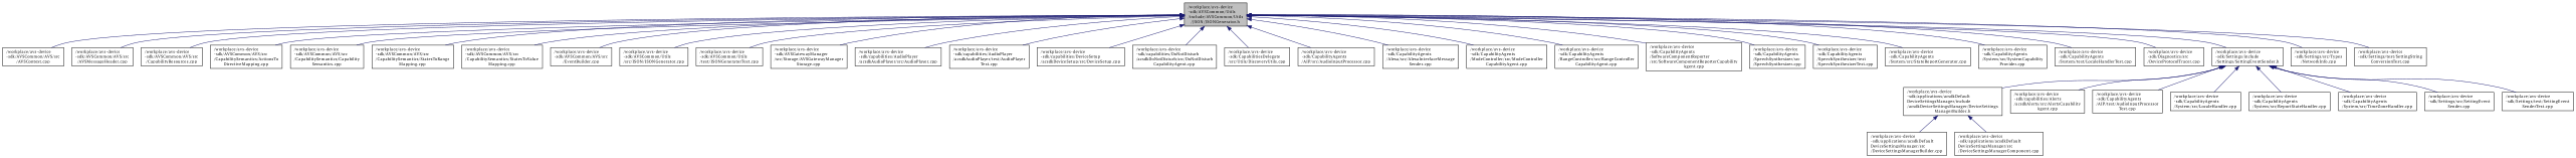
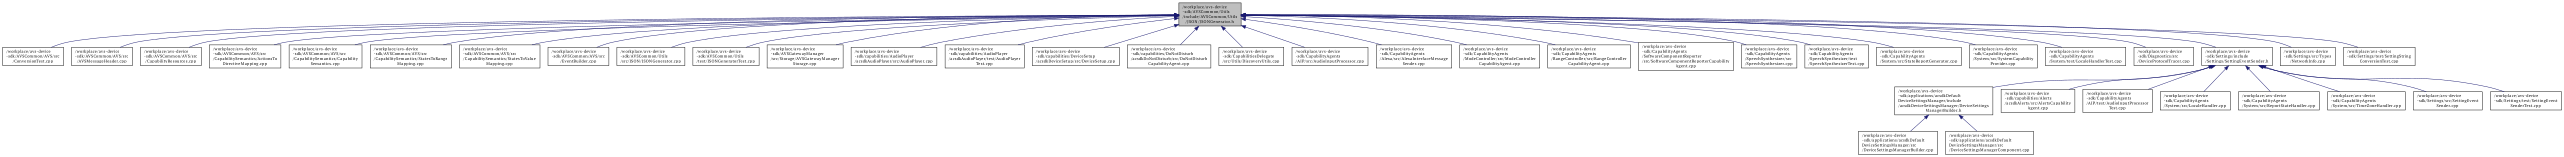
  digraph {
    fontname="PT Serif"
    node [color=black fillcolor=white fontname="PT Serif" fontsize=10 shape=record style=filled]
    edge [color=midnightblue dir=back fontname="PT Serif" fontsize=10 labelfontname=Helvetica labelfontsize=10 style=solid]
    n1 [fillcolor=grey75 fontcolor=black height=0.2 label="/workplace/avs-device\l-sdk/AVSCommon/Utils\l/include/AVSCommon/Utils\l/JSON/JSONGenerator.h" width=0.4]
-   n2 [height=0.2 label="/workplace/avs-device\l-sdk/AVSCommon/AVS/src\l/AVSContext.cpp" width=0.4]
+   n2 [height=0.2 label="/workplace/avs-device\l-sdk/AVSCommon/AVS/src\l/ConversionTest.cpp" width=0.4]
    n3 [height=0.2 label="/workplace/avs-device\l-sdk/AVSCommon/AVS/src\l/AVSMessageHeader.cpp" width=0.4]
    n4 [height=0.2 label="/workplace/avs-device\l-sdk/AVSCommon/AVS/src\l/CapabilityResources.cpp" width=0.4]
    n5 [height=0.2 label="/workplace/avs-device\l-sdk/AVSCommon/AVS/src\l/CapabilitySemantics/ActionsTo\lDirectiveMapping.cpp" width=0.4]
    n6 [height=0.2 label="/workplace/avs-device\l-sdk/AVSCommon/AVS/src\l/CapabilitySemantics/Capability\lSemantics.cpp" width=0.4]
    n7 [height=0.2 label="/workplace/avs-device\l-sdk/AVSCommon/AVS/src\l/CapabilitySemantics/StatesToRange\lMapping.cpp" width=0.4]
    n8 [height=0.2 label="/workplace/avs-device\l-sdk/AVSCommon/AVS/src\l/CapabilitySemantics/StatesToValue\lMapping.cpp" width=0.4]
    n9 [height=0.2 label="/workplace/avs-device\l-sdk/AVSCommon/AVS/src\l/EventBuilder.cpp" width=0.4]
    n10 [height=0.2 label="/workplace/avs-device\l-sdk/AVSCommon/Utils\l/src/JSON/JSONGenerator.cpp" width=0.4]
    n11 [height=0.2 label="/workplace/avs-device\l-sdk/AVSCommon/Utils\l/test/JSONGeneratorTest.cpp" width=0.4]
    n12 [height=0.2 label="/workplace/avs-device\l-sdk/AVSGatewayManager\l/src/Storage/AVSGatewayManager\lStorage.cpp" width=0.4]
    n13 [height=0.2 label="/workplace/avs-device\l-sdk/capabilities/AudioPlayer\l/acsdkAudioPlayer/src/AudioPlayer.cpp" width=0.4]
    n14 [height=0.2 label="/workplace/avs-device\l-sdk/capabilities/AudioPlayer\l/acsdkAudioPlayer/test/AudioPlayer\lTest.cpp" width=0.4]
    n15 [height=0.2 label="/workplace/avs-device\l-sdk/capabilities/DeviceSetup\l/acsdkDeviceSetup/src/DeviceSetup.cpp" width=0.4]
    n16 [height=0.2 label="/workplace/avs-device\l-sdk/capabilities/DoNotDisturb\l/acsdkDoNotDisturb/src/DoNotDisturb\lCapabilityAgent.cpp" width=0.4]
    n17 [height=0.2 label="/workplace/avs-device\l-sdk/CapabilitiesDelegate\l/src/Utils/DiscoveryUtils.cpp" width=0.4]
    n18 [height=0.2 label="/workplace/avs-device\l-sdk/CapabilityAgents\l/AIP/src/AudioInputProcessor.cpp" width=0.4]
    n19 [height=0.2 label="/workplace/avs-device\l-sdk/CapabilityAgents\l/Alexa/src/AlexaInterfaceMessage\lSender.cpp" width=0.4]
    n20 [height=0.2 label="/workplace/avs-device\l-sdk/CapabilityAgents\l/ModeController/src/ModeController\lCapabilityAgent.cpp" width=0.4]
    n21 [height=0.2 label="/workplace/avs-device\l-sdk/CapabilityAgents\l/RangeController/src/RangeController\lCapabilityAgent.cpp" width=0.4]
    n22 [height=0.2 label="/workplace/avs-device\l-sdk/CapabilityAgents\l/SoftwareComponentReporter\l/src/SoftwareComponentReporterCapability\lAgent.cpp" width=0.4]
    n23 [height=0.2 label="/workplace/avs-device\l-sdk/CapabilityAgents\l/SpeechSynthesizer/src\l/SpeechSynthesizer.cpp" width=0.4]
    n24 [height=0.2 label="/workplace/avs-device\l-sdk/CapabilityAgents\l/SpeechSynthesizer/test\l/SpeechSynthesizerTest.cpp" width=0.4]
    n25 [height=0.2 label="/workplace/avs-device\l-sdk/CapabilityAgents\l/System/src/StateReportGenerator.cpp" width=0.4]
    n26 [height=0.2 label="/workplace/avs-device\l-sdk/CapabilityAgents\l/System/src/SystemCapability\lProvider.cpp" width=0.4]
    n27 [height=0.2 label="/workplace/avs-device\l-sdk/CapabilityAgents\l/System/test/LocaleHandlerTest.cpp" width=0.4]
    n28 [height=0.2 label="/workplace/avs-device\l-sdk/Diagnostics/src\l/DeviceProtocolTracer.cpp" width=0.4]
    n29 [height=0.2 label="/workplace/avs-device\l-sdk/Settings/include\l/Settings/SettingEventSender.h" width=0.4]
    n30 [height=0.2 label="/workplace/avs-device\l-sdk/Settings/src/Types\l/NetworkInfo.cpp" width=0.4]
    n31 [height=0.2 label="/workplace/avs-device\l-sdk/Settings/test/SettingString\lConversionTest.cpp" width=0.4]
    n32 [height=0.2 label="/workplace/avs-device\l-sdk/applications/acsdkDefault\lDeviceSettingsManager/include\l/acsdkDeviceSettingsManager/DeviceSettings\lManagerBuilder.h" width=0.4]
    n33 [height=0.2 label="/workplace/avs-device\l-sdk/capabilities/Alerts\l/acsdkAlerts/src/AlertsCapability\lAgent.cpp" width=0.4]
    n34 [height=0.2 label="/workplace/avs-device\l-sdk/CapabilityAgents\l/AIP/test/AudioInputProcessor\lTest.cpp" width=0.4]
    n35 [height=0.2 label="/workplace/avs-device\l-sdk/CapabilityAgents\l/System/src/LocaleHandler.cpp" width=0.4]
    n36 [height=0.2 label="/workplace/avs-device\l-sdk/CapabilityAgents\l/System/src/ReportStateHandler.cpp" width=0.4]
    n37 [height=0.2 label="/workplace/avs-device\l-sdk/CapabilityAgents\l/System/src/TimeZoneHandler.cpp" width=0.4]
    n38 [height=0.2 label="/workplace/avs-device\l-sdk/Settings/src/SettingEvent\lSender.cpp" width=0.4]
    n39 [height=0.2 label="/workplace/avs-device\l-sdk/Settings/test/SettingEvent\lSenderTest.cpp" width=0.4]
    n40 [height=0.2 label="/workplace/avs-device\l-sdk/applications/acsdkDefault\lDeviceSettingsManager/src\l/DeviceSettingsManagerBuilder.cpp" width=0.4]
    n41 [height=0.2 label="/workplace/avs-device\l-sdk/applications/acsdkDefault\lDeviceSettingsManager/src\l/DeviceSettingsManagerComponent.cpp" width=0.4]
    n1 -> n2
    n1 -> n3
    n1 -> n4
    n1 -> n5
    n1 -> n6
    n1 -> n7
    n1 -> n8
    n1 -> n9
    n1 -> n10
    n1 -> n11
    n1 -> n12
    n1 -> n13
    n1 -> n14
    n1 -> n15
    n1 -> n16
    n1 -> n17
    n1 -> n18
    n1 -> n19
    n1 -> n20
    n1 -> n21
    n1 -> n22
    n1 -> n23
    n1 -> n24
    n1 -> n25
    n1 -> n26
    n1 -> n27
    n1 -> n28
    n1 -> n29
    n1 -> n30
    n1 -> n31
    n29 -> n32
    n29 -> n33
    n29 -> n34
    n29 -> n35
    n29 -> n36
    n29 -> n37
    n29 -> n38
    n29 -> n39
    n32 -> n40
    n32 -> n41
  }
